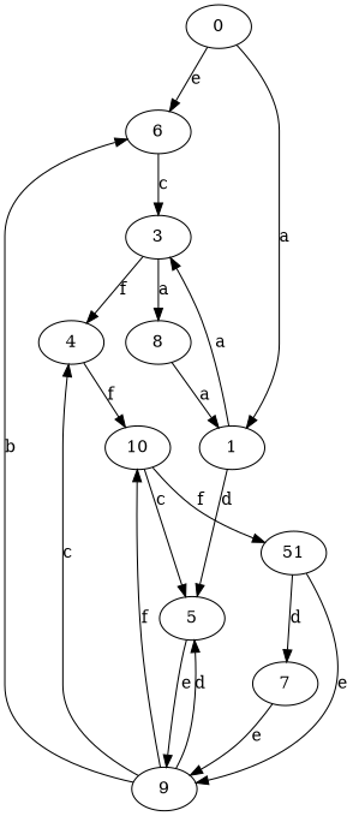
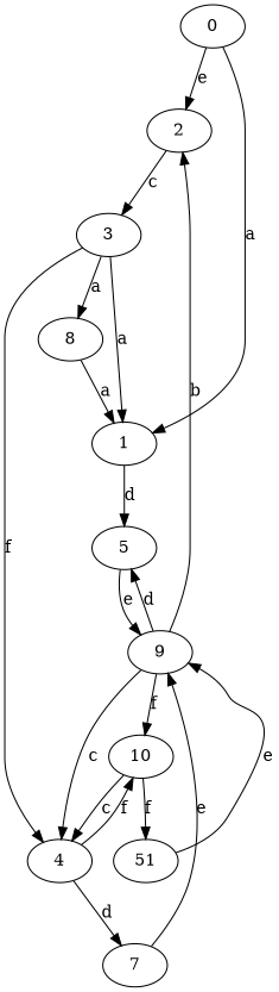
  strict digraph {
    0
-   2 [label=6]
+   2
    1
    3
    5
    9
    4
    8
    10
    n10 [label=51]
    n11 [label=7]
    0 -> 2 [label=e]
    0 -> 1 [label=a]
    2 -> 3 [label=c]
    1 -> 5 [label=d]
-   1 -> 3 [label=a]
+   3 -> 1 [label=a]
    3 -> 4 [label=f]
    3 -> 8 [label=a]
    5 -> 9 [label=e]
    9 -> 2 [label=b]
    9 -> 5 [label=d]
    9 -> 4 [label=c]
    9 -> 10 [label=f]
    4 -> 10 [label=f]
    8 -> 1 [label=a]
-   10 -> 5 [label=c]
+   10 -> 4 [label=c]
    10 -> n10 [label=f]
    n10 -> 9 [label=e]
-   n10 -> n11 [label=d]
+   4 -> n11 [label=d]
    n11 -> 9 [label=e]
  }
